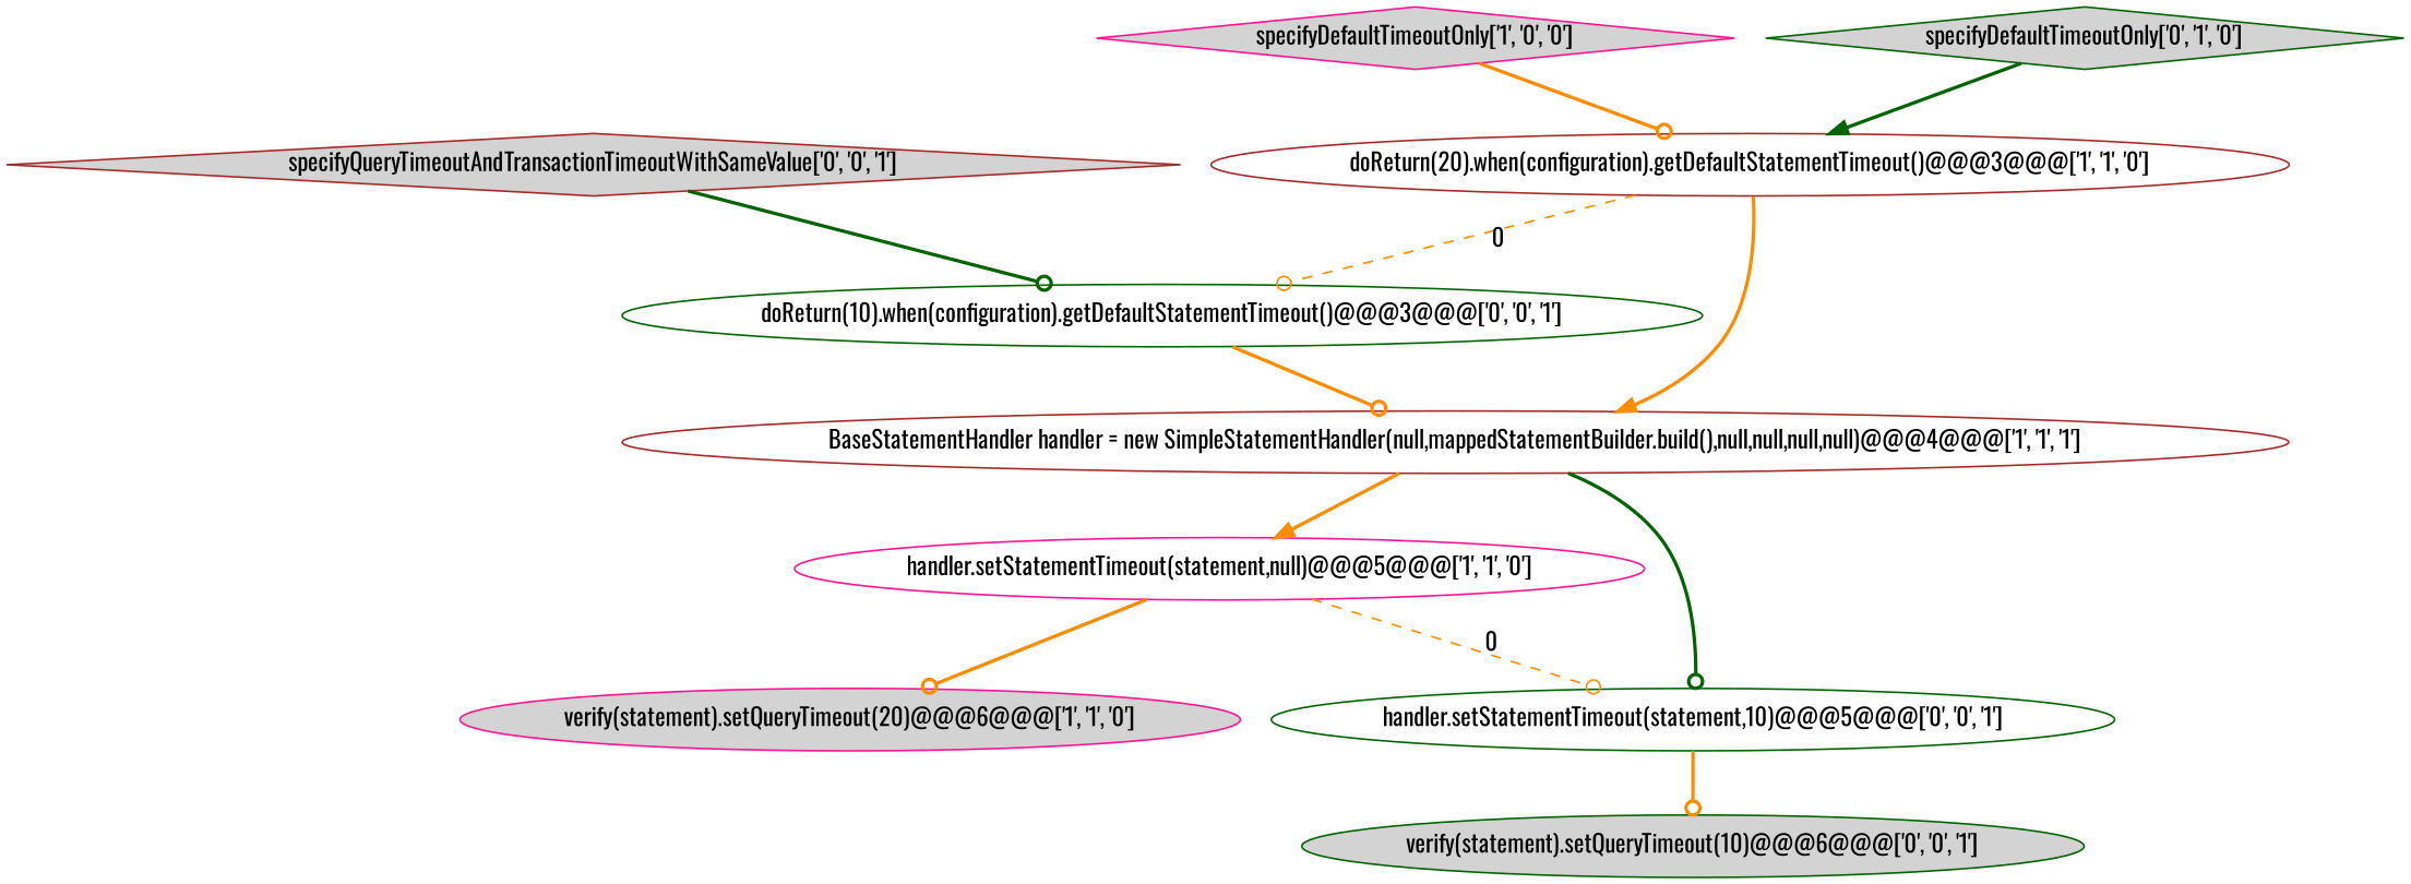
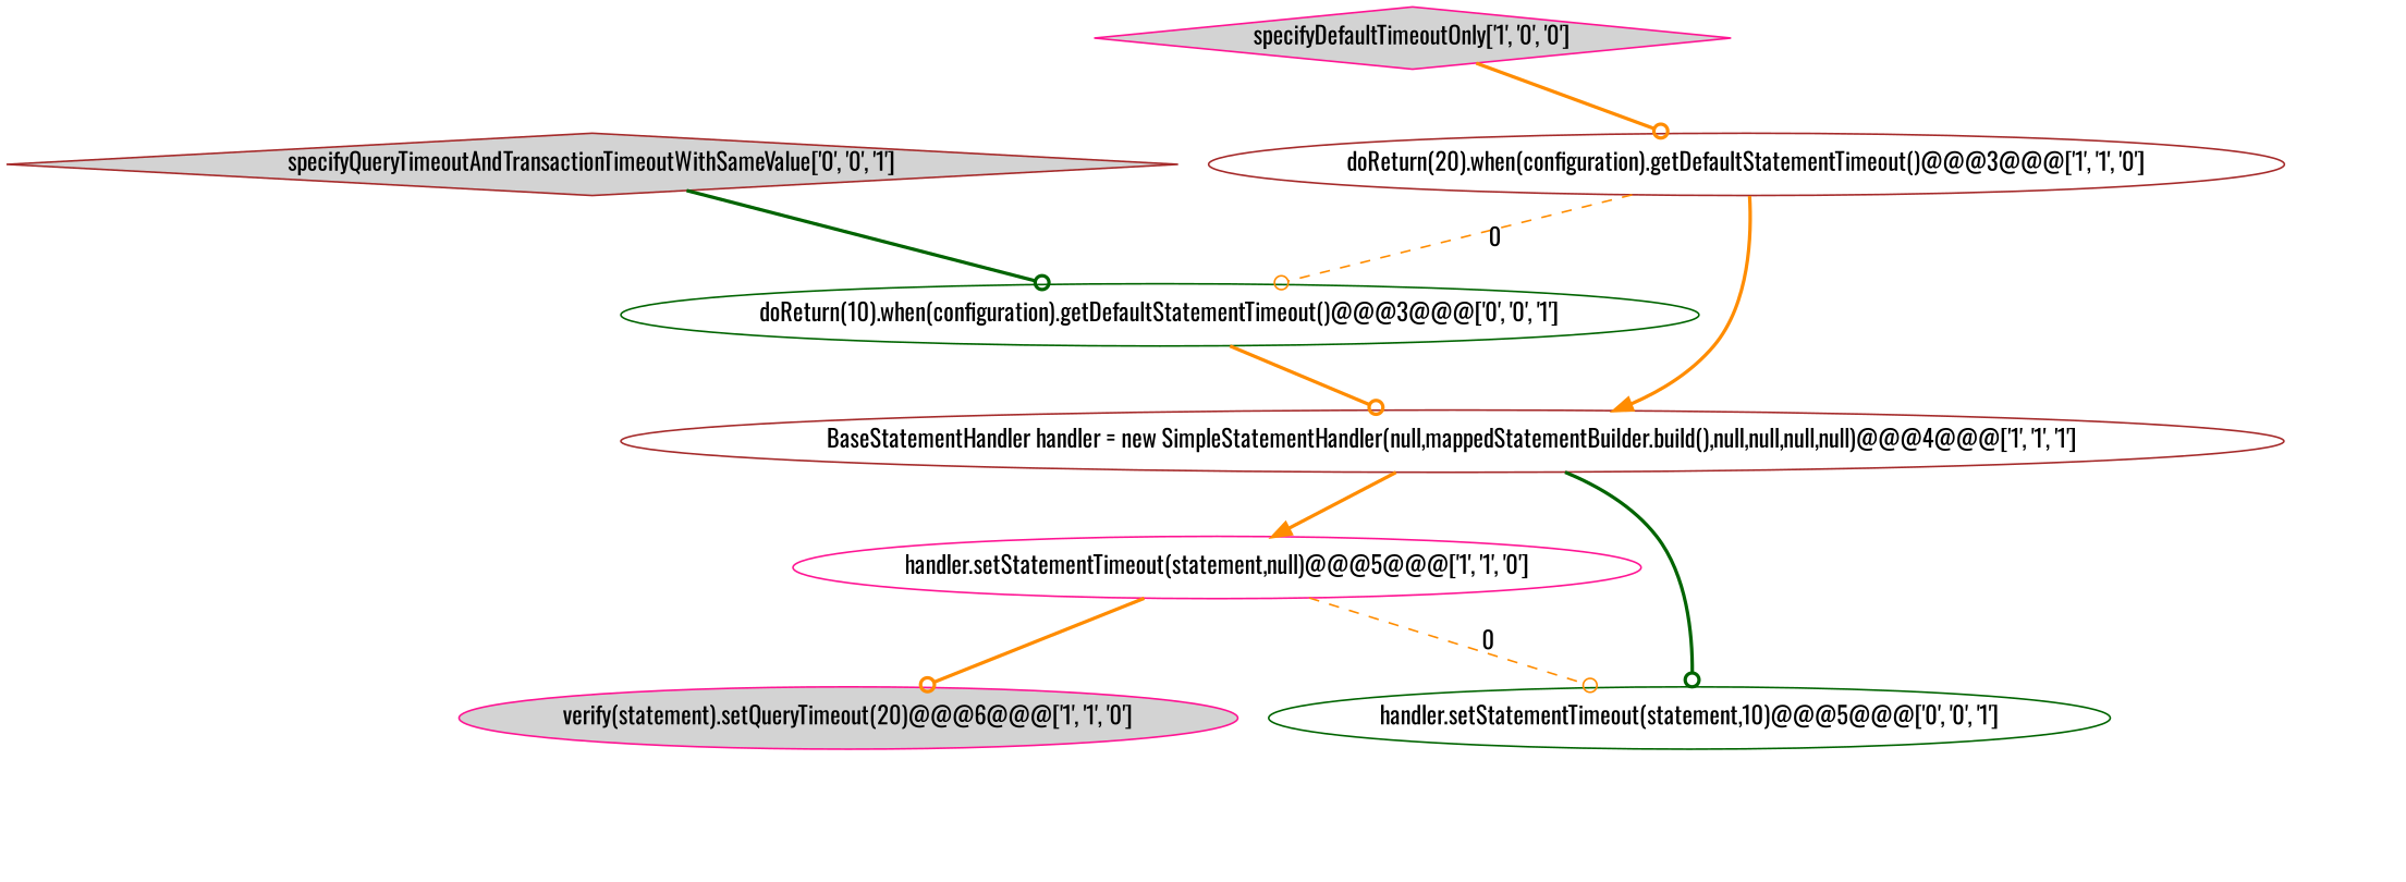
  digraph {
    fontname=Oswald
    node [color=darkgreen fillcolor=lightgray fontname=Oswald shape=ellipse style=filled]
    edge [arrowhead=odot color=darkorange fontname=Oswald style=bold]
    n1 [color=brown label="specifyQueryTimeoutAndTransactionTimeoutWithSameValue['0', '0', '1']" shape=diamond]
    n2 [fillcolor=white label="doReturn(10).when(configuration).getDefaultStatementTimeout()@@@3@@@['0', '0', '1']"]
    n3 [color=brown fillcolor=white label="BaseStatementHandler handler = new SimpleStatementHandler(null,mappedStatementBuilder.build(),null,null,null,null)@@@4@@@['1', '1', '1']"]
-   n4 [label="verify(statement).setQueryTimeout(10)@@@6@@@['0', '0', '1']"]
    n5 [color=deeppink label="specifyDefaultTimeoutOnly['1', '0', '0']" shape=diamond]
    n6 [color=brown fillcolor=white label="doReturn(20).when(configuration).getDefaultStatementTimeout()@@@3@@@['1', '1', '0']"]
    n7 [color=deeppink label="verify(statement).setQueryTimeout(20)@@@6@@@['1', '1', '0']"]
-   n8 [label="specifyDefaultTimeoutOnly['0', '1', '0']" shape=diamond]
    n9 [color=deeppink fillcolor=white label="handler.setStatementTimeout(statement,null)@@@5@@@['1', '1', '0']"]
    n10 [fillcolor=white label="handler.setStatementTimeout(statement,10)@@@5@@@['0', '0', '1']"]
    n1 -> n2 [color=darkgreen]
    n2 -> n3
    n3 -> n9 [arrowhead=normal]
    n3 -> n10 [color=darkgreen]
    n5 -> n6
    n6 -> n2 [label=0 style=dashed]
    n6 -> n3 [arrowhead=normal]
-   n8 -> n6 [arrowhead=normal color=darkgreen]
    n9 -> n7
    n9 -> n10 [label=0 style=dashed]
-   n10 -> n4
  }
